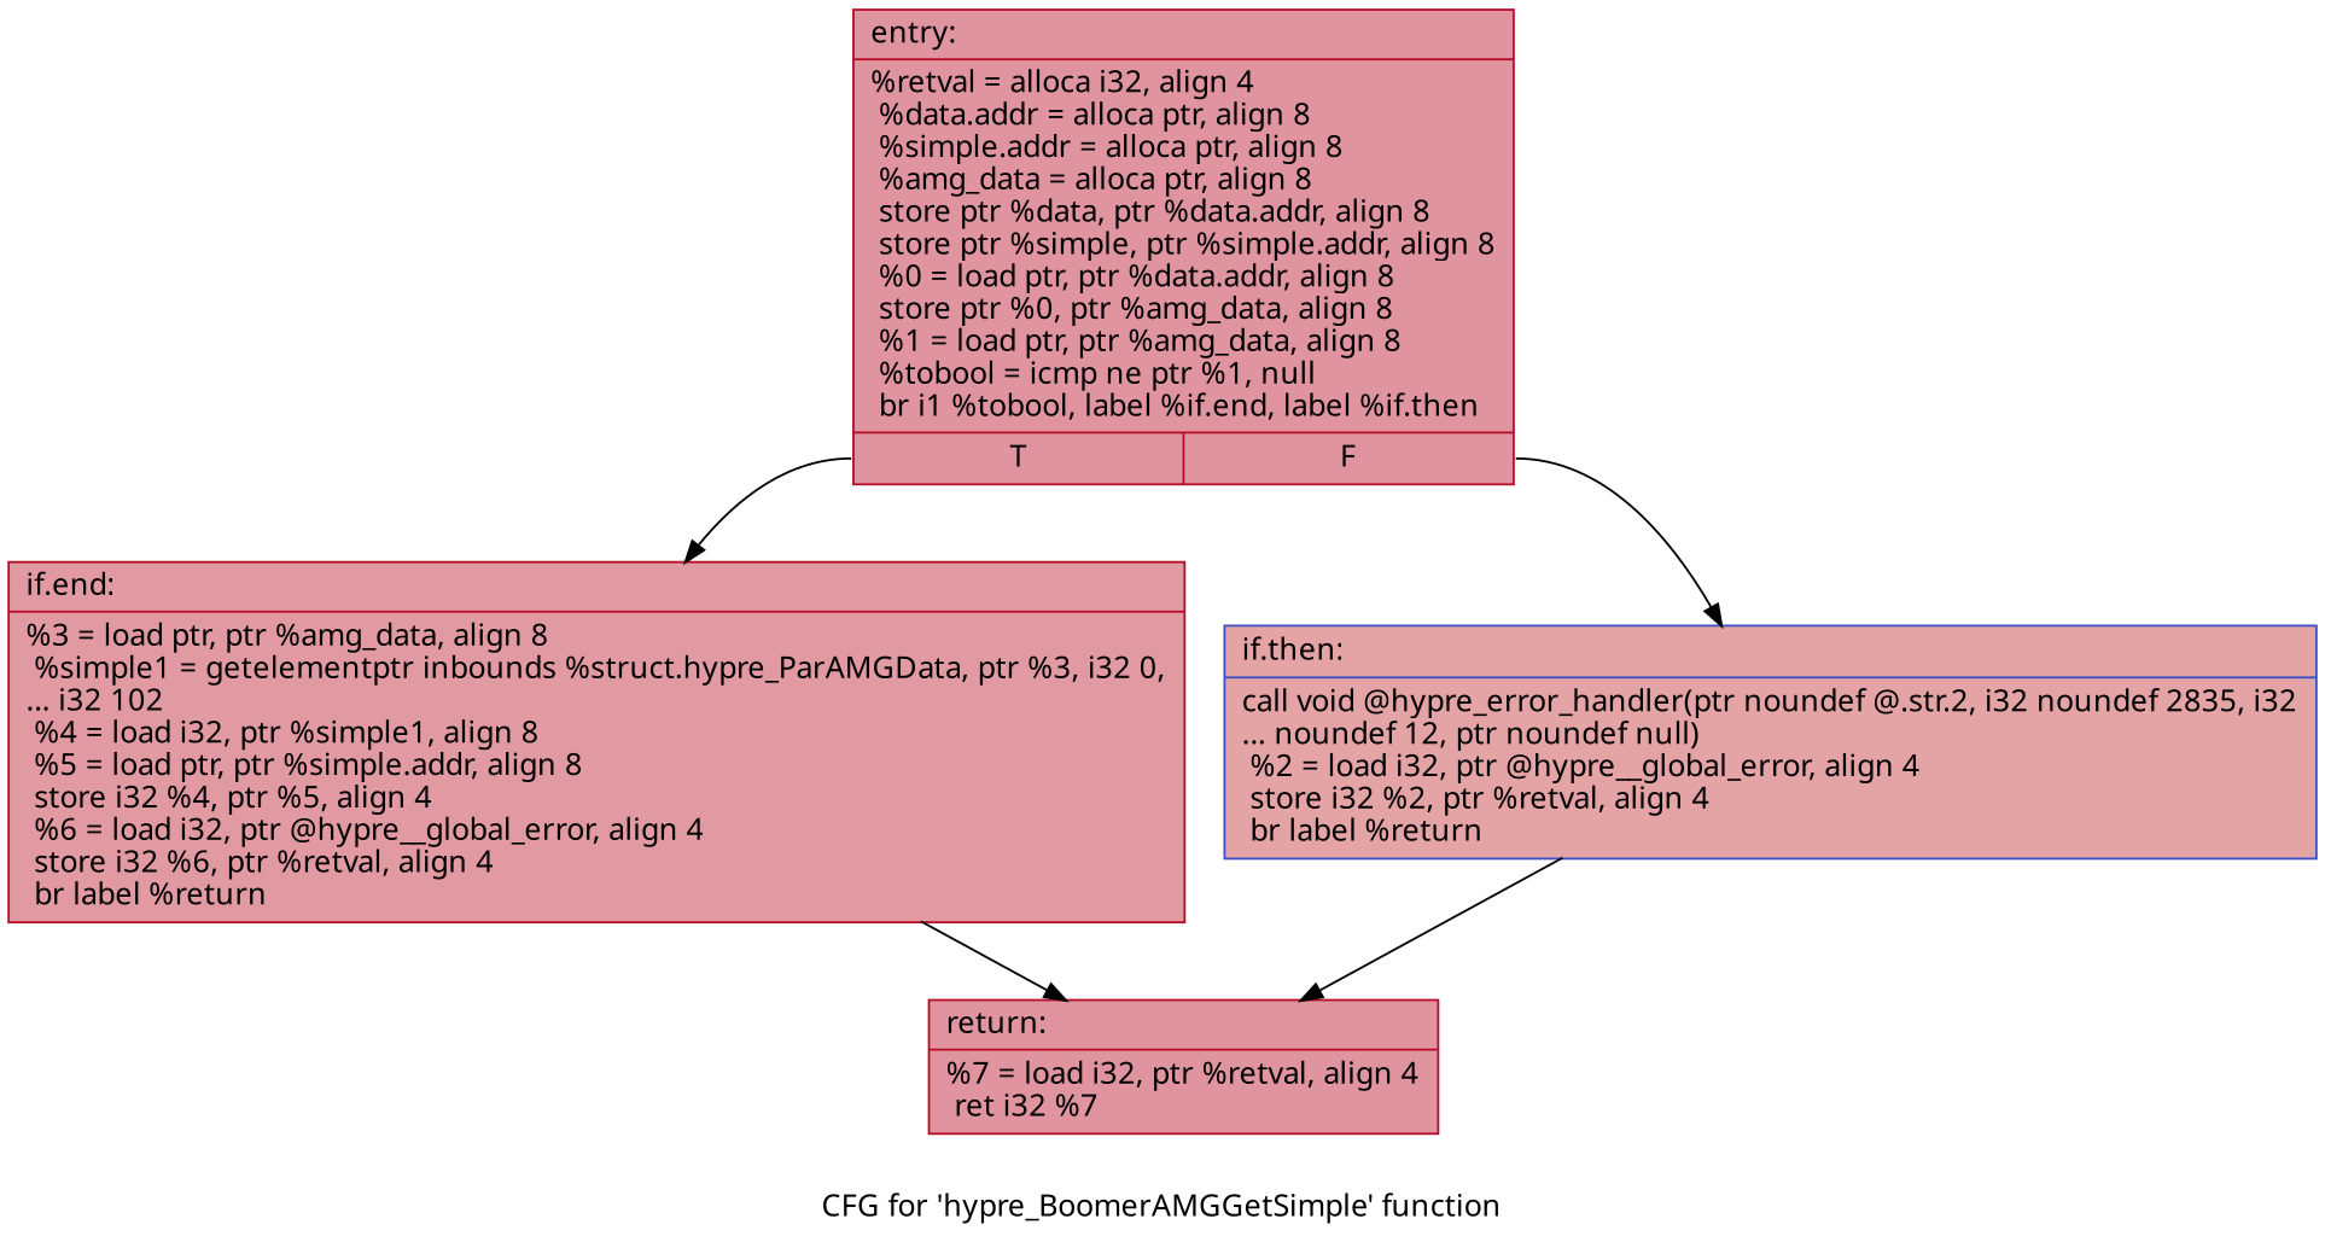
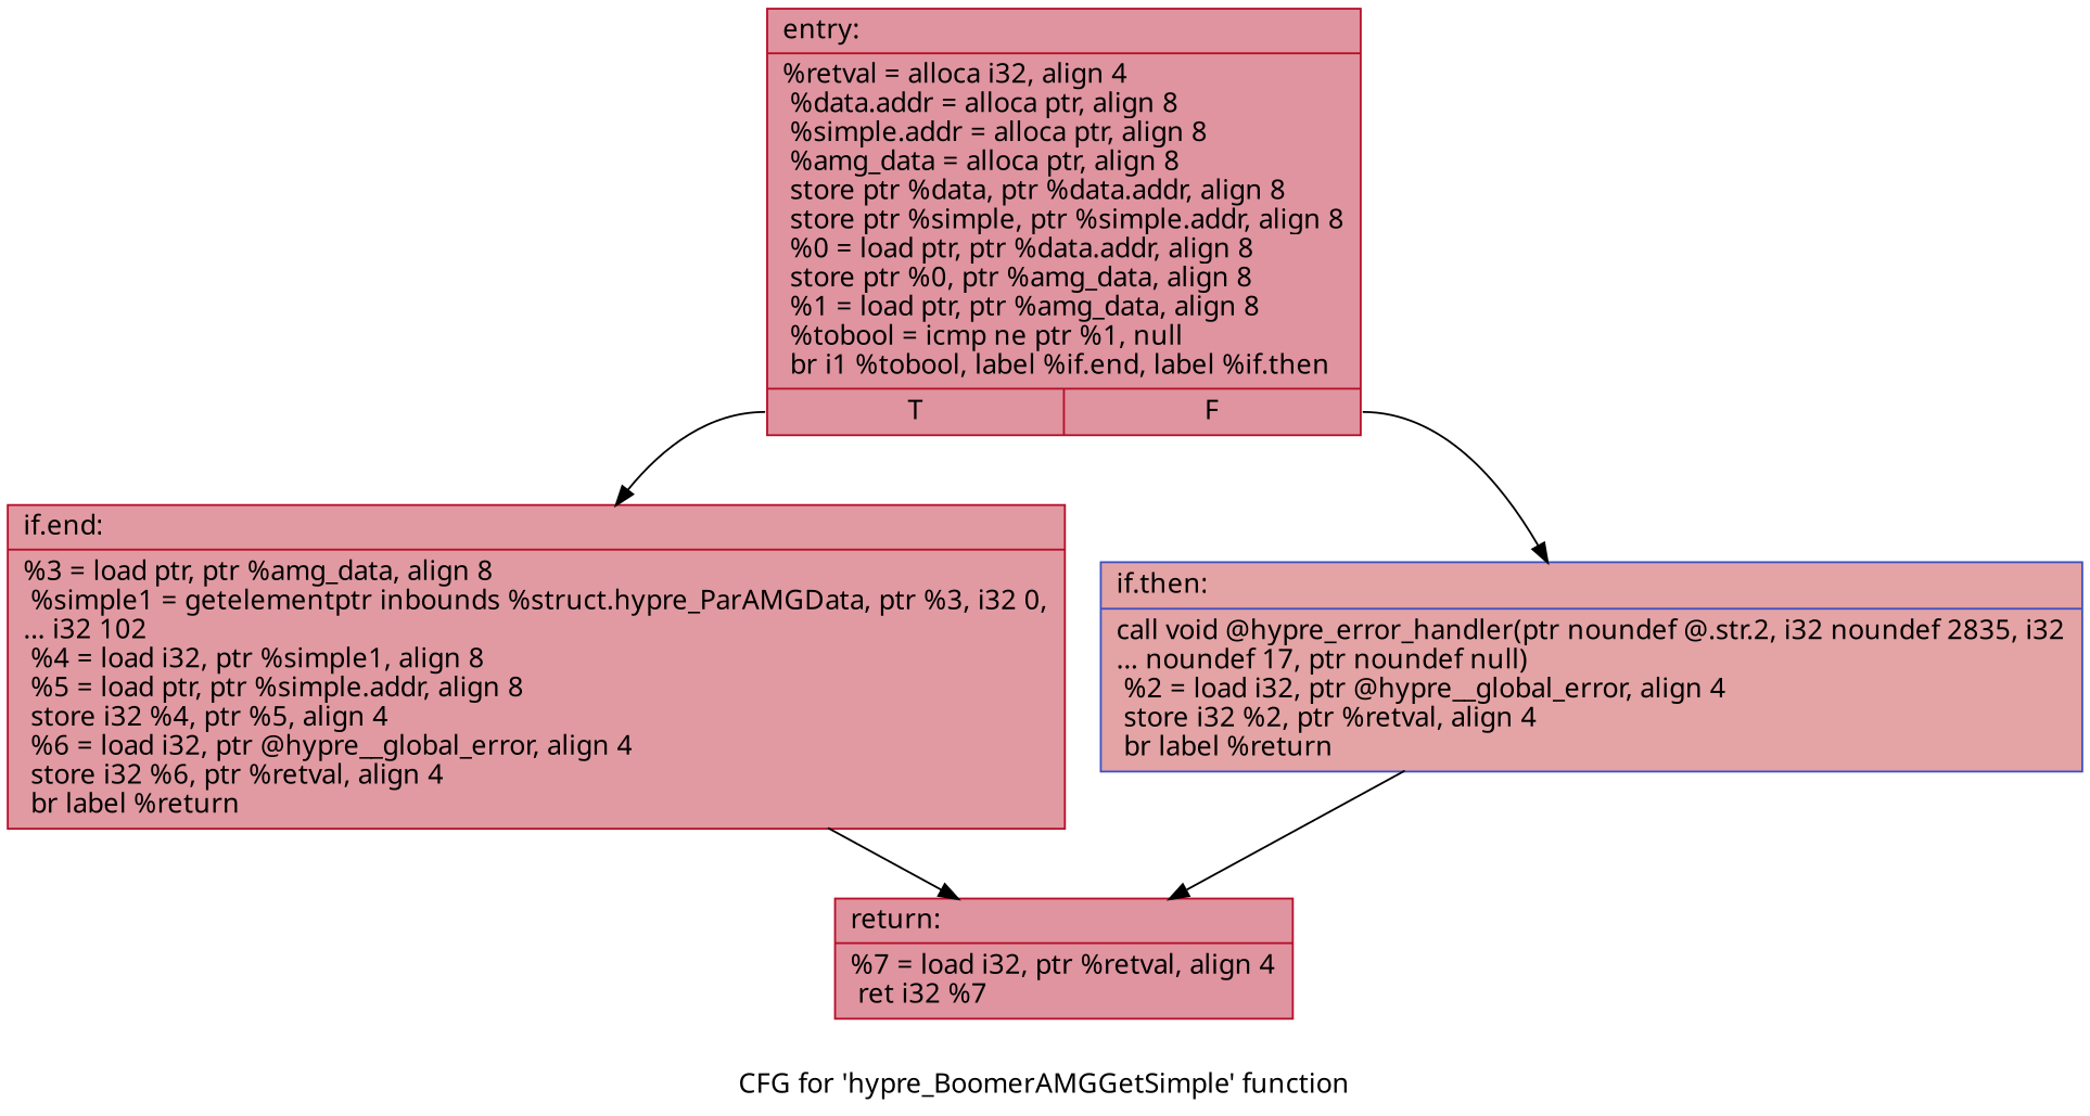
  digraph {
    label="CFG for 'hypre_BoomerAMGGetSimple' function"
    fontname="Noto Sans"
    node [color="#b70d28ff" fillcolor="#b70d2870" fontname="Noto Sans" shape=record style=filled]
    edge [fontname="Noto Sans"]
    n1 [label="{entry:\l|  %retval = alloca i32, align 4\l  %data.addr = alloca ptr, align 8\l  %simple.addr = alloca ptr, align 8\l  %amg_data = alloca ptr, align 8\l  store ptr %data, ptr %data.addr, align 8\l  store ptr %simple, ptr %simple.addr, align 8\l  %0 = load ptr, ptr %data.addr, align 8\l  store ptr %0, ptr %amg_data, align 8\l  %1 = load ptr, ptr %amg_data, align 8\l  %tobool = icmp ne ptr %1, null\l  br i1 %tobool, label %if.end, label %if.then\l|{<s0>T|<s1>F}}"]
    n2 [fillcolor="#bb1b2c70" label="{if.end:\l|  %3 = load ptr, ptr %amg_data, align 8\l  %simple1 = getelementptr inbounds %struct.hypre_ParAMGData, ptr %3, i32 0,\l... i32 102\l  %4 = load i32, ptr %simple1, align 8\l  %5 = load ptr, ptr %simple.addr, align 8\l  store i32 %4, ptr %5, align 4\l  %6 = load i32, ptr @hypre__global_error, align 4\l  store i32 %6, ptr %retval, align 4\l  br label %return\l}"]
-   n3 [color="#3d50c3ff" fillcolor="#c32e3170" label="{if.then:\l|  call void @hypre_error_handler(ptr noundef @.str.2, i32 noundef 2835, i32\l... noundef 12, ptr noundef null)\l  %2 = load i32, ptr @hypre__global_error, align 4\l  store i32 %2, ptr %retval, align 4\l  br label %return\l}"]
+   n3 [color="#3d50c3ff" fillcolor="#c32e3170" label="{if.then:\l|  call void @hypre_error_handler(ptr noundef @.str.2, i32 noundef 2835, i32\l... noundef 17, ptr noundef null)\l  %2 = load i32, ptr @hypre__global_error, align 4\l  store i32 %2, ptr %retval, align 4\l  br label %return\l}"]
    n4 [label="{return:\l|  %7 = load i32, ptr %retval, align 4\l  ret i32 %7\l}"]
    n1 -> n2 [tailport=s0]
    n1 -> n3 [tailport=s1]
    n2 -> n4
    n3 -> n4
  }
